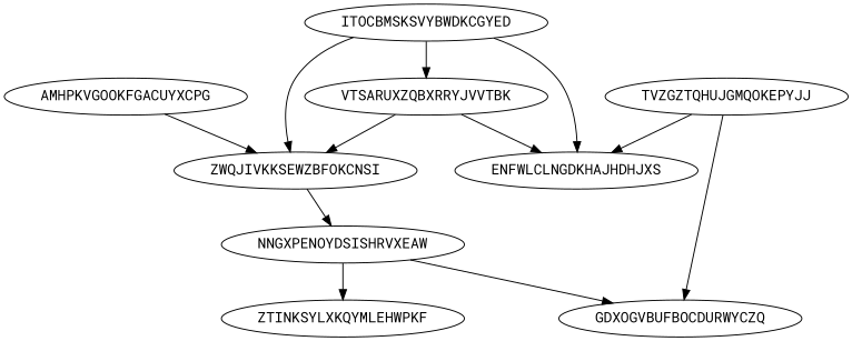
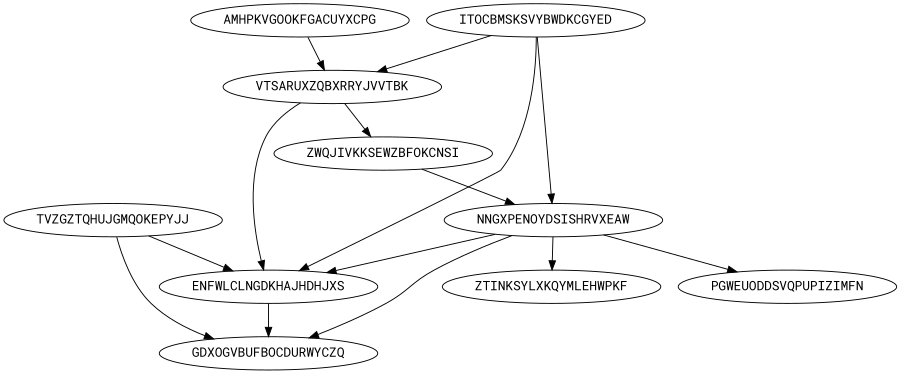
  digraph {
    fontname="Roboto Mono"
    node [Processor=2 Start=0 Weight=15 fontname="Roboto Mono"]
    edge [Weight=15 fontname="Roboto Mono"]
    AMHPKVGOOKFGACUYXCPG [Processor=1]
    ZWQJIVKKSEWZBFOKCNSI [Processor=1 Start=44 Weight=20]
    NNGXPENOYDSISHRVXEAW [Processor=4 Weight=17]
+   PGWEUODDSVQPUPIZIMFN [Start=60]
    TVZGZTQHUJGMQOKEPYJJ [Weight=14]
    ENFWLCLNGDKHAJHDHJXS [Start=27]
    GDXOGVBUFBOCDURWYCZQ [Start=42 Weight=18]
    ZTINKSYLXKQYMLEHWPKF [Processor=3 Start=36 Weight=13]
    ITOCBMSKSVYBWDKCGYED [Processor=3 Weight=11]
    VTSARUXZQBXRRYJVVTBK [Processor=3 Start=11 Weight=19]
-   AMHPKVGOOKFGACUYXCPG -> ZWQJIVKKSEWZBFOKCNSI [Weight=20]
+   AMHPKVGOOKFGACUYXCPG -> VTSARUXZQBXRRYJVVTBK [Weight=20]
    ZWQJIVKKSEWZBFOKCNSI -> NNGXPENOYDSISHRVXEAW [Weight=10]
+   NNGXPENOYDSISHRVXEAW -> PGWEUODDSVQPUPIZIMFN [Weight=14]
+   NNGXPENOYDSISHRVXEAW -> ENFWLCLNGDKHAJHDHJXS [Weight=10]
    NNGXPENOYDSISHRVXEAW -> GDXOGVBUFBOCDURWYCZQ [Weight=17]
    NNGXPENOYDSISHRVXEAW -> ZTINKSYLXKQYMLEHWPKF [Weight=19]
    TVZGZTQHUJGMQOKEPYJJ -> ENFWLCLNGDKHAJHDHJXS [Weight=18]
    TVZGZTQHUJGMQOKEPYJJ -> GDXOGVBUFBOCDURWYCZQ [Weight=11]
-   ITOCBMSKSVYBWDKCGYED -> ZWQJIVKKSEWZBFOKCNSI
+   ENFWLCLNGDKHAJHDHJXS -> GDXOGVBUFBOCDURWYCZQ
+   ITOCBMSKSVYBWDKCGYED -> NNGXPENOYDSISHRVXEAW
    ITOCBMSKSVYBWDKCGYED -> ENFWLCLNGDKHAJHDHJXS
    ITOCBMSKSVYBWDKCGYED -> VTSARUXZQBXRRYJVVTBK [Weight=20]
    VTSARUXZQBXRRYJVVTBK -> ZWQJIVKKSEWZBFOKCNSI [Weight=14]
    VTSARUXZQBXRRYJVVTBK -> ENFWLCLNGDKHAJHDHJXS [Weight=12]
  }
